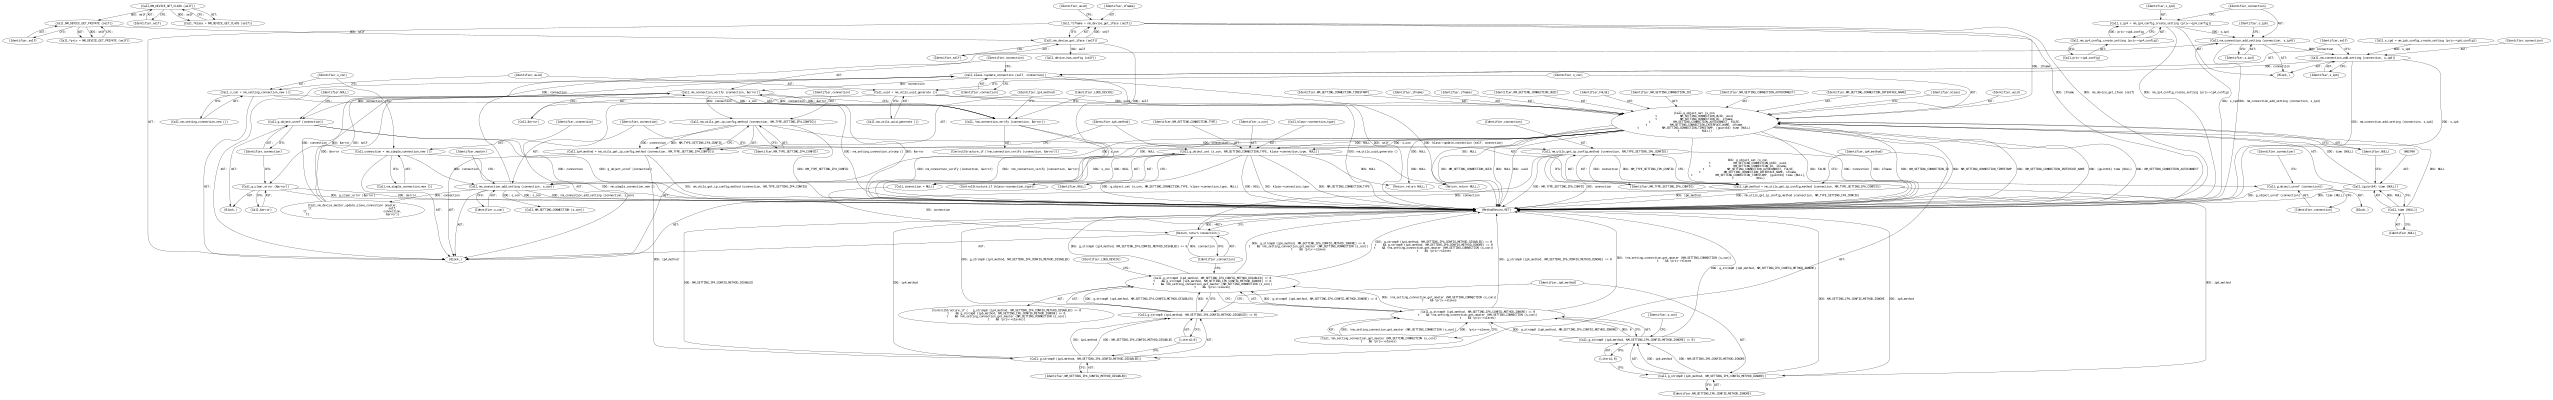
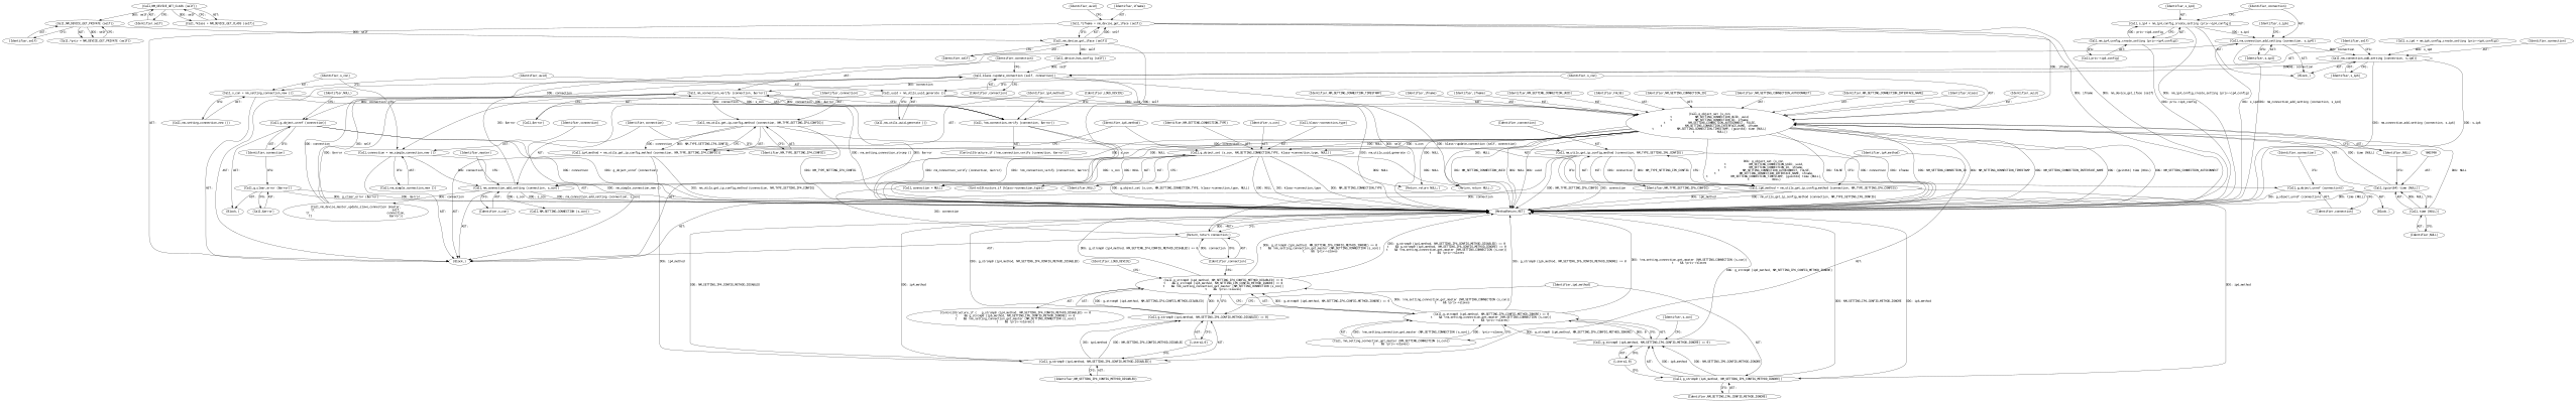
  digraph {
    fontname="Roboto Mono"
    node [fontname="Roboto Mono"]
    edge [fontname="Roboto Mono"]
    n1 [label="(Call,nm_connection_add_setting (connection, s_ip4))"]
    n2 [label="(Call,nm_connection_add_setting (connection, s_ip6))"]
    n3 [label="(Block,)"]
    n4 [label="(Identifier,s_ip4)"]
    n5 [label="(MethodReturn,RET)"]
    n6 [label="(Call,klass->update_connection (self, connection))"]
    n7 [label="(Identifier,s_ip6)"]
    n8 [label="(Return,return connection;)"]
    n9 [label="(Call,nm_connection_add_setting (connection, s_con))"]
    n10 [label="(Call,NM_SETTING_CONNECTION (s_con))"]
    n11 [label="(Block,)"]
    n12 [label="(Identifier,s_con)"]
    n13 [label="(Call,nm_device_master_update_slave_connection (master,\n\t\t                                               self,\n\t\t                                               connection,\n\t\t                                               &error))"]
    n14 [label="(Call,nm_connection_verify (connection, &error))"]
    n15 [label="(Call,connection = nm_simple_connection_new ())"]
    n16 [label="(Call,nm_simple_connection_new ())"]
    n17 [label="(Call,g_object_set (s_con,\n\t              NM_SETTING_CONNECTION_UUID, uuid,\n\t              NM_SETTING_CONNECTION_ID, ifname,\n\t              NM_SETTING_CONNECTION_AUTOCONNECT, FALSE,\n\t              NM_SETTING_CONNECTION_INTERFACE_NAME, ifname,\n\t              NM_SETTING_CONNECTION_TIMESTAMP, (guint64) time (NULL),\n\t              NULL))"]
    n18 [label="(Call,g_object_set (s_con, NM_SETTING_CONNECTION_TYPE, klass->connection_type, NULL))"]
    n19 [label="(Return,return NULL;)"]
    n20 [label="(Identifier,NULL)"]
    n21 [label="(Call,connection = NULL)"]
    n22 [label="(Return,return NULL;)"]
    n23 [label="(ControlStructure,if (klass->connection_type))"]
    n24 [label="(Identifier,NULL)"]
    n25 [label="(Call,(guint64) time (NULL))"]
    n26 [label="(Call,s_con = nm_setting_connection_new ())"]
    n27 [label="(Call,nm_setting_connection_new ())"]
    n28 [label="(Call,uuid = nm_utils_uuid_generate ())"]
    n29 [label="(Call,nm_utils_uuid_generate ())"]
    n30 [label="(Call,*ifname = nm_device_get_iface (self))"]
    n31 [label="(Call,nm_device_get_iface (self))"]
    n32 [label="(Call,device_has_config (self))"]
    n33 [label="(Identifier,self)"]
    n34 [label="(Call,NM_DEVICE_GET_PRIVATE (self))"]
    n35 [label="(Call,*priv = NM_DEVICE_GET_PRIVATE (self))"]
    n36 [label="(Identifier,self)"]
    n37 [label="(Call,NM_DEVICE_GET_CLASS (self))"]
    n38 [label="(Identifier,self)"]
    n39 [label="(Call,*klass = NM_DEVICE_GET_CLASS (self))"]
    n40 [label="(Call,time (NULL))"]
    n41 [label="(Identifier,NULL)"]
    n42 [label="(Call,s_ip4 = nm_ip4_config_create_setting (priv->ip4_config))"]
    n43 [label="(Call,nm_ip4_config_create_setting (priv->ip4_config))"]
    n44 [label="(Call,priv->ip4_config)"]
    n45 [label="(Identifier,connection)"]
    n46 [label="(Call,!nm_connection_verify (connection, &error))"]
    n47 [label="(Call,g_clear_error (&error))"]
    n48 [label="(Call,g_object_unref (connection))"]
    n49 [label="(Call,nm_utils_get_ip_config_method (connection, NM_TYPE_SETTING_IP4_CONFIG))"]
    n50 [label="(Call,&error)"]
    n51 [label="(ControlStructure,if (!nm_connection_verify (connection, &error)))"]
    n52 [label="(Call,&error)"]
    n53 [label="(Block,)"]
    n54 [label="(Identifier,connection)"]
    n55 [label="(Call,ip4_method = nm_utils_get_ip_config_method (connection, NM_TYPE_SETTING_IP4_CONFIG))"]
    n56 [label="(Call,nm_utils_get_ip_config_method (connection, NM_TYPE_SETTING_IP6_CONFIG))"]
    n57 [label="(Identifier,NM_TYPE_SETTING_IP4_CONFIG)"]
    n58 [label="(Call,g_strcmp0 (ip4_method, NM_SETTING_IP4_CONFIG_METHOD_DISABLED))"]
    n59 [label="(Call,ip6_method = nm_utils_get_ip_config_method (connection, NM_TYPE_SETTING_IP6_CONFIG))"]
    n60 [label="(Call,g_object_unref (connection))"]
    n61 [label="(Identifier,NM_TYPE_SETTING_IP6_CONFIG)"]
    n62 [label="(Call,g_strcmp0 (ip4_method, NM_SETTING_IP4_CONFIG_METHOD_DISABLED) == 0)"]
    n63 [label="(Identifier,NM_SETTING_IP4_CONFIG_METHOD_DISABLED)"]
    n64 [label="(Call,g_strcmp0 (ip4_method, NM_SETTING_IP4_CONFIG_METHOD_DISABLED) == 0\n\t    && g_strcmp0 (ip6_method, NM_SETTING_IP6_CONFIG_METHOD_IGNORE) == 0\n\t    && !nm_setting_connection_get_master (NM_SETTING_CONNECTION (s_con))\n\t    && !priv->slaves)"]
    n65 [label="(Literal,0)"]
    n66 [label="(Call,g_strcmp0 (ip6_method, NM_SETTING_IP6_CONFIG_METHOD_IGNORE) == 0\n\t    && !nm_setting_connection_get_master (NM_SETTING_CONNECTION (s_con))\n\t    && !priv->slaves)"]
    n67 [label="(ControlStructure,if (   g_strcmp0 (ip4_method, NM_SETTING_IP4_CONFIG_METHOD_DISABLED) == 0\n\t    && g_strcmp0 (ip6_method, NM_SETTING_IP6_CONFIG_METHOD_IGNORE) == 0\n\t    && !nm_setting_connection_get_master (NM_SETTING_CONNECTION (s_con))\n\t    && !priv->slaves))"]
    n68 [label="(Call,g_strcmp0 (ip6_method, NM_SETTING_IP6_CONFIG_METHOD_IGNORE) == 0)"]
    n69 [label="(Call,!nm_setting_connection_get_master (NM_SETTING_CONNECTION (s_con))\n\t    && !priv->slaves)"]
    n70 [label="(Call,g_strcmp0 (ip6_method, NM_SETTING_IP6_CONFIG_METHOD_IGNORE))"]
    n71 [label="(Identifier,connection)"]
    n72 [label="(Block,)"]
    n73 [label="(Identifier,connection)"]
    n74 [label="(Identifier,NM_SETTING_IP6_CONFIG_METHOD_IGNORE)"]
    n75 [label="(Literal,0)"]
    n76 [label="(Identifier,connection)"]
    n77 [label="(Identifier,uuid)"]
    n78 [label="(Identifier,NULL)"]
    n79 [label="(Call,s_ip6 = nm_ip6_config_create_setting (priv->ip6_config))"]
    n80 [label="(Identifier,LOGD_DEVICE)"]
    n81 [label="(Identifier,connection)"]
    n82 [label="(Identifier,ip4_method)"]
    n83 [label="(Identifier,connection)"]
    n84 [label="(Identifier,s_ip4)"]
    n85 [label="(Identifier,NM_SETTING_CONNECTION_TIMESTAMP)"]
    n86 [label="(Identifier,connection)"]
    n87 [label="(Call,klass->connection_type)"]
    n88 [label="(Identifier,ifname)"]
    n89 [label="(Identifier,s_con)"]
    n90 [label="(Identifier,connection)"]
    n91 [label="(Identifier,ifname)"]
    n92 [label="(Identifier,NM_SETTING_CONNECTION_TYPE)"]
    n93 [label="(Identifier,LOGD_DEVICE)"]
    n94 [label="(Identifier,uuid)"]
    n95 [label="(Identifier,self)"]
    n96 [label="(Identifier,ifname)"]
    n97 [label="(Identifier,ip6_method)"]
    n98 [label="(Identifier,s_con)"]
    n99 [label="(Identifier,NM_SETTING_CONNECTION_UUID)"]
    n100 [label="(Identifier,FALSE)"]
    n101 [label="(Identifier,NM_SETTING_CONNECTION_ID)"]
    n102 [label="(Identifier,connection)"]
    n103 [label="(Identifier,s_con)"]
    n104 [label="(Identifier,NM_SETTING_CONNECTION_AUTOCONNECT)"]
    n105 [label="(Identifier,s_con)"]
    n106 [label="(Identifier,s_ip6)"]
    n107 [label="(Identifier,master)"]
    n108 [label="(Identifier,NM_SETTING_CONNECTION_INTERFACE_NAME)"]
    n109 [label="(Identifier,connection)"]
    n110 [label="(Identifier,uuid)"]
    n111 [label="(Identifier,ip4_method)"]
    n112 [label="(Identifier,klass)"]
    n113 [label="(Identifier,ip6_method)"]
    n114 [label="(Identifier,connection)"]
    1002990
    n1 -> n2 [label="DDG: connection"]
    n1 -> n3 [label="AST: "]
    n1 -> n4 [label="CFG: "]
    n1 -> n5 [label="DDG: s_ip4"]
    n1 -> n5 [label="DDG: nm_connection_add_setting (connection, s_ip4)"]
    n2 -> n3 [label="AST: "]
    n2 -> n5 [label="DDG: nm_connection_add_setting (connection, s_ip6)"]
    n2 -> n5 [label="DDG: s_ip6"]
-   n2 -> n6 [label="DDG: connection"]
+   n2 -> n6 [label="IGNORE: connection"]
    n2 -> n7 [label="CFG: "]
    n4 -> n1 [label="AST: "]
    n5 -> n8 [label="CFG: "]
    n6 -> n5 [label="DDG: self"]
    n6 -> n5 [label="DDG: klass->update_connection (self, connection)"]
    n6 -> n11 [label="AST: "]
    n6 -> n14 [label="DDG: connection"]
    n6 -> n45 [label="CFG: "]
    n7 -> n2 [label="AST: "]
    n8 -> n5 [label="DDG: <RET>"]
    n8 -> n11 [label="AST: "]
    n8 -> n73 [label="CFG: "]
    n9 -> n1 [label="DDG: connection"]
    n9 -> n5 [label="DDG: s_con"]
    n9 -> n5 [label="DDG: nm_connection_add_setting (connection, s_con)"]
    n9 -> n10 [label="DDG: s_con"]
    n9 -> n11 [label="AST: "]
    n9 -> n12 [label="CFG: "]
    n9 -> n13 [label="DDG: connection"]
    n12 -> n9 [label="AST: "]
    n13 -> n6 [label="DDG: self"]
    n13 -> n6 [label="DDG: connection"]
    n13 -> n14 [label="DDG: &error"]
    n14 -> n5 [label="DDG: &error"]
    n14 -> n46 [label="AST: "]
    n14 -> n46 [label="DDG: connection"]
    n14 -> n46 [label="DDG: &error"]
-   n14 -> n47 [label="DDG: &error"]
+   n14 -> n15 [label="DDG: &error"]
    n14 -> n48 [label="DDG: connection"]
    n14 -> n49 [label="DDG: connection"]
    n14 -> n50 [label="CFG: "]
    n15 -> n5 [label="DDG: nm_simple_connection_new ()"]
    n15 -> n9 [label="DDG: connection"]
    n15 -> n11 [label="AST: "]
    n15 -> n16 [label="CFG: "]
    n16 -> n15 [label="AST: "]
    n17 -> n5 [label="DDG: NM_SETTING_CONNECTION_UUID"]
    n17 -> n5 [label="DDG: NULL"]
    n17 -> n5 [label="DDG: uuid"]
    n17 -> n5 [label="DDG: g_object_set (s_con,\n\t              NM_SETTING_CONNECTION_UUID, uuid,\n\t              NM_SETTING_CONNECTION_ID, ifname,\n\t              NM_SETTING_CONNECTION_AUTOCONNECT, FALSE,\n\t              NM_SETTING_CONNECTION_INTERFACE_NAME, ifname,\n\t              NM_SETTING_CONNECTION_TIMESTAMP, (guint64) time (NULL),\n\t              NULL)"]
    n17 -> n5 [label="DDG: FALSE"]
    n17 -> n5 [label="DDG: ifname"]
    n17 -> n5 [label="DDG: NM_SETTING_CONNECTION_ID"]
    n17 -> n5 [label="DDG: NM_SETTING_CONNECTION_TIMESTAMP"]
    n17 -> n5 [label="DDG: NM_SETTING_CONNECTION_INTERFACE_NAME"]
    n17 -> n5 [label="DDG: (guint64) time (NULL)"]
    n17 -> n5 [label="DDG: NM_SETTING_CONNECTION_AUTOCONNECT"]
    n17 -> n9 [label="DDG: s_con"]
    n17 -> n11 [label="AST: "]
    n17 -> n18 [label="DDG: s_con"]
    n17 -> n18 [label="DDG: NULL"]
    n17 -> n19 [label="DDG: NULL"]
    n17 -> n20 [label="CFG: "]
    n17 -> n21 [label="DDG: NULL"]
    n17 -> n22 [label="DDG: NULL"]
    n18 -> n5 [label="DDG: NM_SETTING_CONNECTION_TYPE"]
    n18 -> n5 [label="DDG: g_object_set (s_con, NM_SETTING_CONNECTION_TYPE, klass->connection_type, NULL)"]
    n18 -> n5 [label="DDG: NULL"]
    n18 -> n5 [label="DDG: klass->connection_type"]
    n18 -> n9 [label="DDG: s_con"]
    n18 -> n19 [label="DDG: NULL"]
    n18 -> n21 [label="DDG: NULL"]
    n18 -> n22 [label="DDG: NULL"]
    n18 -> n23 [label="AST: "]
    n18 -> n24 [label="CFG: "]
    n20 -> n17 [label="AST: "]
    n20 -> n25 [label="CFG: "]
    n21 -> n8 [label="DDG: connection"]
    n24 -> n18 [label="AST: "]
    n25 -> n5 [label="DDG: time (NULL)"]
    n25 -> n17 [label="AST: "]
    n25 -> n17 [label="DDG: time (NULL)"]
    n25 -> n40 [label="CFG: "]
    n26 -> n5 [label="DDG: nm_setting_connection_strcmp ()"]
    n26 -> n11 [label="AST: "]
    n26 -> n17 [label="DDG: s_con"]
    n26 -> n27 [label="CFG: "]
    n27 -> n26 [label="AST: "]
    n28 -> n5 [label="DDG: nm_utils_uuid_generate ()"]
    n28 -> n11 [label="AST: "]
    n28 -> n17 [label="DDG: uuid"]
    n28 -> n29 [label="CFG: "]
    n29 -> n28 [label="AST: "]
    n30 -> n5 [label="DDG: ifname"]
    n30 -> n5 [label="DDG: nm_device_get_iface (self)"]
    n30 -> n11 [label="AST: "]
    n30 -> n17 [label="DDG: ifname"]
    n30 -> n31 [label="CFG: "]
    n31 -> n5 [label="DDG: self"]
    n31 -> n30 [label="AST: "]
    n31 -> n30 [label="DDG: self"]
    n31 -> n32 [label="DDG: self"]
    n31 -> n33 [label="CFG: "]
+   n32 -> n6 [label="DDG: self"]
    n33 -> n31 [label="AST: "]
    n34 -> n31 [label="DDG: self"]
    n34 -> n35 [label="AST: "]
    n34 -> n35 [label="DDG: self"]
    n34 -> n36 [label="CFG: "]
    n35 -> n34 [label="CFG: "]
    n36 -> n34 [label="AST: "]
    n37 -> n34 [label="DDG: self"]
    n37 -> n38 [label="CFG: "]
    n37 -> n39 [label="AST: "]
    n37 -> n39 [label="DDG: self"]
    n38 -> n37 [label="AST: "]
    n39 -> n37 [label="CFG: "]
    n40 -> n17 [label="DDG: NULL"]
    n40 -> n25 [label="AST: "]
    n40 -> n25 [label="DDG: NULL"]
    n40 -> n41 [label="CFG: "]
    n41 -> n40 [label="AST: "]
    n42 -> n1 [label="DDG: s_ip4"]
    n42 -> n3 [label="AST: "]
    n42 -> n5 [label="DDG: nm_ip4_config_create_setting (priv->ip4_config)"]
    n42 -> n43 [label="CFG: "]
+   n43 -> n5 [label="DDG: priv->ip4_config"]
    n43 -> n42 [label="AST: "]
    n43 -> n42 [label="DDG: priv->ip4_config"]
    n43 -> n44 [label="CFG: "]
    n44 -> n43 [label="AST: "]
    n45 -> n6 [label="AST: "]
    n46 -> n5 [label="DDG: nm_connection_verify (connection, &error)"]
    n46 -> n5 [label="DDG: !nm_connection_verify (connection, &error)"]
    n46 -> n14 [label="CFG: "]
    n46 -> n51 [label="AST: "]
    n47 -> n5 [label="DDG: g_clear_error (&error)"]
    n47 -> n5 [label="DDG: &error"]
    n47 -> n52 [label="CFG: "]
    n47 -> n53 [label="AST: "]
    n48 -> n5 [label="DDG: g_object_unref (connection)"]
    n48 -> n5 [label="DDG: connection"]
    n48 -> n53 [label="AST: "]
    n48 -> n54 [label="CFG: "]
    n49 -> n5 [label="DDG: NM_TYPE_SETTING_IP4_CONFIG"]
    n49 -> n55 [label="AST: "]
    n49 -> n55 [label="DDG: connection"]
    n49 -> n55 [label="DDG: NM_TYPE_SETTING_IP4_CONFIG"]
    n49 -> n56 [label="DDG: connection"]
    n49 -> n57 [label="CFG: "]
    n50 -> n14 [label="AST: "]
    n52 -> n47 [label="AST: "]
    n54 -> n47 [label="CFG: "]
    n54 -> n48 [label="AST: "]
    n55 -> n5 [label="DDG: nm_utils_get_ip_config_method (connection, NM_TYPE_SETTING_IP4_CONFIG)"]
    n55 -> n11 [label="AST: "]
    n55 -> n49 [label="CFG: "]
    n55 -> n58 [label="DDG: ip4_method"]
    n56 -> n5 [label="DDG: NM_TYPE_SETTING_IP6_CONFIG"]
    n56 -> n5 [label="DDG: connection"]
    n56 -> n8 [label="DDG: connection"]
    n56 -> n59 [label="AST: "]
    n56 -> n59 [label="DDG: connection"]
    n56 -> n59 [label="DDG: NM_TYPE_SETTING_IP6_CONFIG"]
    n56 -> n60 [label="DDG: connection"]
    n56 -> n61 [label="CFG: "]
    n57 -> n49 [label="AST: "]
    n58 -> n5 [label="DDG: ip4_method"]
    n58 -> n5 [label="DDG: NM_SETTING_IP4_CONFIG_METHOD_DISABLED"]
    n58 -> n62 [label="AST: "]
    n58 -> n62 [label="DDG: ip4_method"]
    n58 -> n62 [label="DDG: NM_SETTING_IP4_CONFIG_METHOD_DISABLED"]
    n58 -> n63 [label="CFG: "]
    n59 -> n5 [label="DDG: nm_utils_get_ip_config_method (connection, NM_TYPE_SETTING_IP6_CONFIG)"]
    n59 -> n5 [label="DDG: ip6_method"]
    n59 -> n11 [label="AST: "]
    n59 -> n56 [label="CFG: "]
    n59 -> n70 [label="DDG: ip6_method"]
    n60 -> n5 [label="DDG: g_object_unref (connection)"]
    n60 -> n71 [label="CFG: "]
    n60 -> n72 [label="AST: "]
    n61 -> n56 [label="AST: "]
    n62 -> n5 [label="DDG: g_strcmp0 (ip4_method, NM_SETTING_IP4_CONFIG_METHOD_DISABLED)"]
    n62 -> n64 [label="AST: "]
    n62 -> n64 [label="DDG: g_strcmp0 (ip4_method, NM_SETTING_IP4_CONFIG_METHOD_DISABLED)"]
    n62 -> n64 [label="DDG: 0"]
    n62 -> n65 [label="CFG: "]
    n63 -> n58 [label="AST: "]
    n64 -> n5 [label="DDG: g_strcmp0 (ip4_method, NM_SETTING_IP4_CONFIG_METHOD_DISABLED) == 0\n\t    && g_strcmp0 (ip6_method, NM_SETTING_IP6_CONFIG_METHOD_IGNORE) == 0\n\t    && !nm_setting_connection_get_master (NM_SETTING_CONNECTION (s_con))\n\t    && !priv->slaves"]
    n64 -> n5 [label="DDG: g_strcmp0 (ip4_method, NM_SETTING_IP4_CONFIG_METHOD_DISABLED) == 0"]
    n64 -> n5 [label="DDG: g_strcmp0 (ip6_method, NM_SETTING_IP6_CONFIG_METHOD_IGNORE) == 0\n\t    && !nm_setting_connection_get_master (NM_SETTING_CONNECTION (s_con))\n\t    && !priv->slaves"]
    n64 -> n62 [label="CFG: "]
    n64 -> n66 [label="CFG: "]
    n64 -> n67 [label="AST: "]
    n65 -> n58 [label="CFG: "]
    n65 -> n62 [label="AST: "]
    n66 -> n5 [label="DDG: g_strcmp0 (ip6_method, NM_SETTING_IP6_CONFIG_METHOD_IGNORE) == 0"]
    n66 -> n5 [label="DDG: !nm_setting_connection_get_master (NM_SETTING_CONNECTION (s_con))\n\t    && !priv->slaves"]
    n66 -> n64 [label="AST: "]
    n66 -> n64 [label="DDG: g_strcmp0 (ip6_method, NM_SETTING_IP6_CONFIG_METHOD_IGNORE) == 0"]
    n66 -> n64 [label="DDG: !nm_setting_connection_get_master (NM_SETTING_CONNECTION (s_con))\n\t    && !priv->slaves"]
    n66 -> n68 [label="CFG: "]
    n66 -> n69 [label="CFG: "]
    n68 -> n5 [label="DDG: g_strcmp0 (ip6_method, NM_SETTING_IP6_CONFIG_METHOD_IGNORE)"]
    n68 -> n66 [label="AST: "]
    n68 -> n66 [label="DDG: g_strcmp0 (ip6_method, NM_SETTING_IP6_CONFIG_METHOD_IGNORE)"]
    n68 -> n66 [label="DDG: 0"]
    n68 -> n75 [label="CFG: "]
    n69 -> n66 [label="AST: "]
    n69 -> n66 [label="DDG: !nm_setting_connection_get_master (NM_SETTING_CONNECTION (s_con))"]
    n69 -> n66 [label="DDG: !priv->slaves"]
    n70 -> n5 [label="DDG: NM_SETTING_IP6_CONFIG_METHOD_IGNORE"]
    n70 -> n5 [label="DDG: ip6_method"]
    n70 -> n68 [label="AST: "]
    n70 -> n68 [label="DDG: ip6_method"]
    n70 -> n68 [label="DDG: NM_SETTING_IP6_CONFIG_METHOD_IGNORE"]
    n70 -> n74 [label="CFG: "]
    n71 -> n60 [label="AST: "]
    n73 -> n8 [label="AST: "]
    n73 -> n8 [label="DDG: connection"]
    n73 -> n64 [label="CFG: "]
    n74 -> n70 [label="AST: "]
    n75 -> n68 [label="AST: "]
    n75 -> n70 [label="CFG: "]
    n76 -> n6 [label="CFG: "]
    n76 -> n14 [label="AST: "]
    n77 -> n17 [label="AST: "]
    n78 -> n48 [label="CFG: "]
    n79 -> n2 [label="DDG: s_ip6"]
    n80 -> n64 [label="CFG: "]
    n81 -> n9 [label="AST: "]
    n81 -> n18 [label="CFG: "]
    n82 -> n46 [label="CFG: "]
    n82 -> n55 [label="AST: "]
    n83 -> n60 [label="CFG: "]
    n84 -> n42 [label="AST: "]
    n85 -> n17 [label="AST: "]
    n86 -> n56 [label="AST: "]
    n87 -> n18 [label="AST: "]
    n88 -> n30 [label="AST: "]
    n89 -> n17 [label="AST: "]
    n89 -> n28 [label="CFG: "]
    n90 -> n49 [label="AST: "]
    n91 -> n17 [label="AST: "]
    n92 -> n18 [label="AST: "]
    n93 -> n46 [label="CFG: "]
    n94 -> n26 [label="CFG: "]
    n94 -> n28 [label="AST: "]
    n95 -> n2 [label="CFG: "]
    n95 -> n6 [label="AST: "]
    n96 -> n17 [label="AST: "]
    n97 -> n62 [label="CFG: "]
    n97 -> n70 [label="AST: "]
    n98 -> n15 [label="CFG: "]
    n98 -> n26 [label="AST: "]
    n99 -> n17 [label="AST: "]
    n100 -> n17 [label="AST: "]
    n101 -> n17 [label="AST: "]
    n102 -> n2 [label="AST: "]
    n103 -> n68 [label="CFG: "]
    n104 -> n17 [label="AST: "]
    n105 -> n18 [label="AST: "]
    n106 -> n1 [label="CFG: "]
    n107 -> n9 [label="CFG: "]
    n108 -> n17 [label="AST: "]
    n109 -> n1 [label="AST: "]
    n109 -> n42 [label="CFG: "]
    n110 -> n30 [label="CFG: "]
    n111 -> n58 [label="AST: "]
    n111 -> n59 [label="CFG: "]
    n112 -> n17 [label="CFG: "]
    n113 -> n55 [label="CFG: "]
    n113 -> n59 [label="AST: "]
    n114 -> n15 [label="AST: "]
    1002990 -> n25 [label="AST: "]
  }
